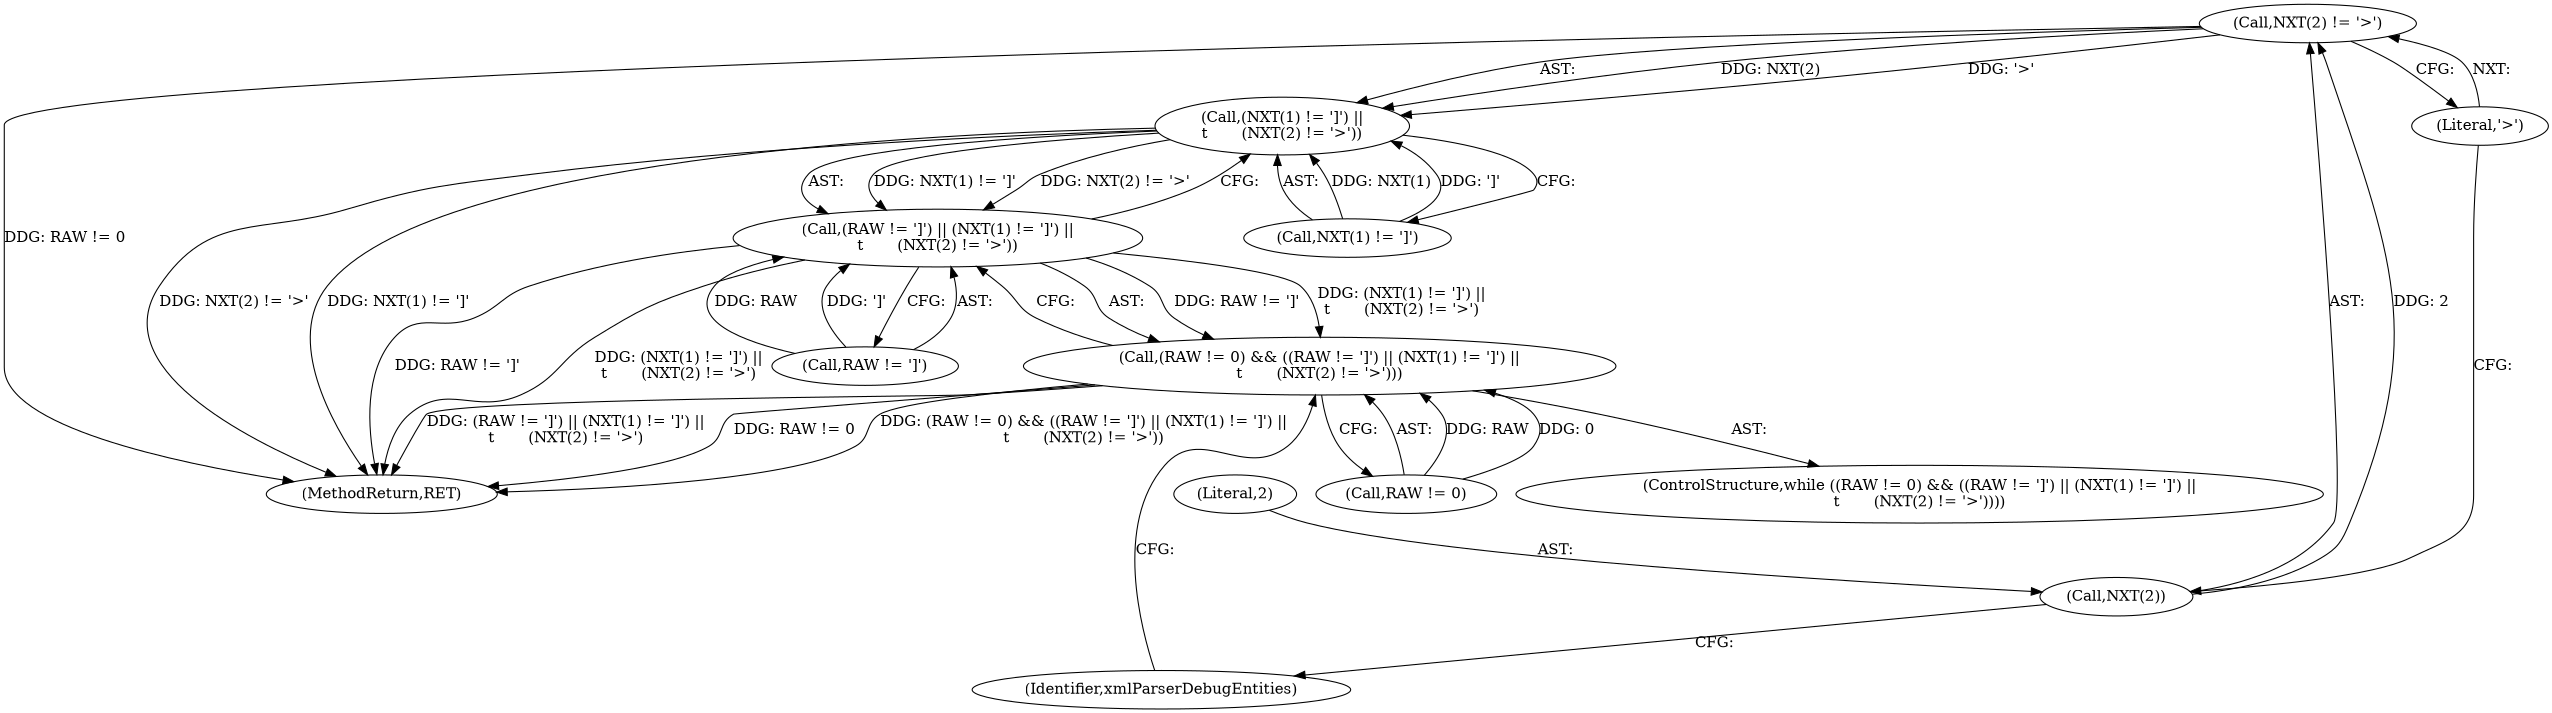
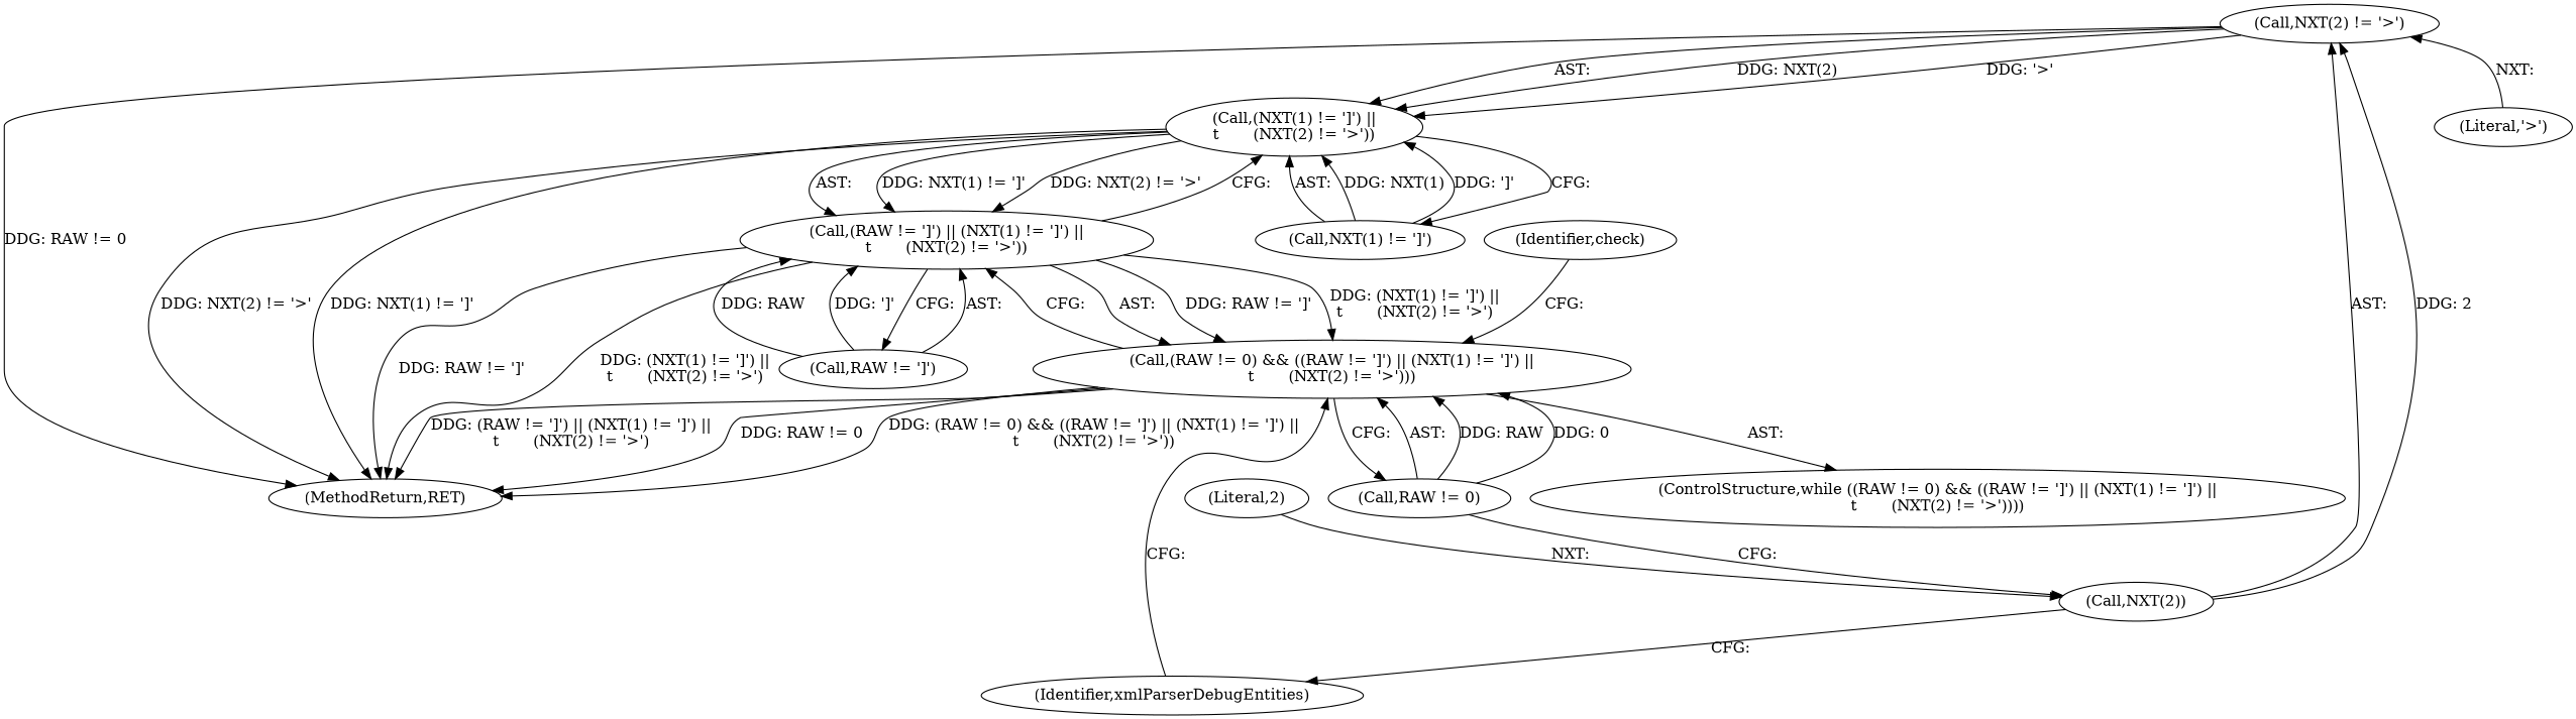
  digraph {
    n1 [label="(Call,NXT(2) != '>')"]
    n2 [label="(Call,(NXT(1) != ']') ||\n\t       (NXT(2) != '>'))"]
    n3 [label="(MethodReturn,RET)"]
    n4 [label="(Literal,'>')"]
    n5 [label="(Call,(RAW != ']') || (NXT(1) != ']') ||\n\t       (NXT(2) != '>'))"]
    n6 [label="(Call,NXT(1) != ']')"]
    n7 [label="(Call,NXT(2))"]
    n8 [label="(Identifier,xmlParserDebugEntities)"]
    n9 [label="(Literal,2)"]
    n10 [label="(Call,(RAW != 0) && ((RAW != ']') || (NXT(1) != ']') ||\n\t       (NXT(2) != '>')))"]
    n11 [label="(Call,RAW != ']')"]
    n12 [label="(ControlStructure,while ((RAW != 0) && ((RAW != ']') || (NXT(1) != ']') ||\n\t       (NXT(2) != '>'))))"]
    n13 [label="(Call,RAW != 0)"]
+   n14 [label="(Identifier,check)"]
    n1 -> n2 [label="AST: "]
    n1 -> n2 [label="DDG: NXT(2)"]
    n1 -> n2 [label="DDG: '>'"]
    n1 -> n3 [label="DDG: RAW != 0"]
-   n1 -> n4 [label="CFG: "]
    n2 -> n3 [label="DDG: NXT(1) != ']'"]
    n2 -> n3 [label="DDG: NXT(2) != '>'"]
    n2 -> n5 [label="AST: "]
    n2 -> n5 [label="DDG: NXT(1) != ']'"]
    n2 -> n5 [label="DDG: NXT(2) != '>'"]
    n2 -> n6 [label="CFG: "]
    n4 -> n1 [label="NXT: "]
-   n4 -> n7 [label="CFG: "]
+   n13 -> n7 [label="CFG: "]
    n5 -> n2 [label="CFG: "]
    n5 -> n3 [label="DDG: RAW != ']'"]
    n5 -> n3 [label="DDG: (NXT(1) != ']') ||\n\t       (NXT(2) != '>')"]
    n5 -> n10 [label="AST: "]
    n5 -> n10 [label="DDG: RAW != ']'"]
    n5 -> n10 [label="DDG: (NXT(1) != ']') ||\n\t       (NXT(2) != '>')"]
    n5 -> n11 [label="CFG: "]
    n6 -> n2 [label="AST: "]
    n6 -> n2 [label="DDG: NXT(1)"]
    n6 -> n2 [label="DDG: ']'"]
    n7 -> n1 [label="AST: "]
    n7 -> n1 [label="DDG: 2"]
    n7 -> n8 [label="CFG: "]
    n8 -> n10 [label="CFG: "]
-   n9 -> n7 [label="AST: "]
+   n9 -> n7 [label="NXT: "]
    n10 -> n3 [label="DDG: RAW != 0"]
    n10 -> n3 [label="DDG: (RAW != 0) && ((RAW != ']') || (NXT(1) != ']') ||\n\t       (NXT(2) != '>'))"]
    n10 -> n3 [label="DDG: (RAW != ']') || (NXT(1) != ']') ||\n\t       (NXT(2) != '>')"]
    n10 -> n5 [label="CFG: "]
    n10 -> n12 [label="AST: "]
    n10 -> n13 [label="CFG: "]
    n11 -> n5 [label="AST: "]
    n11 -> n5 [label="DDG: RAW"]
    n11 -> n5 [label="DDG: ']'"]
    n13 -> n10 [label="AST: "]
    n13 -> n10 [label="DDG: RAW"]
    n13 -> n10 [label="DDG: 0"]
+   n14 -> n10 [label="CFG: "]
  }
